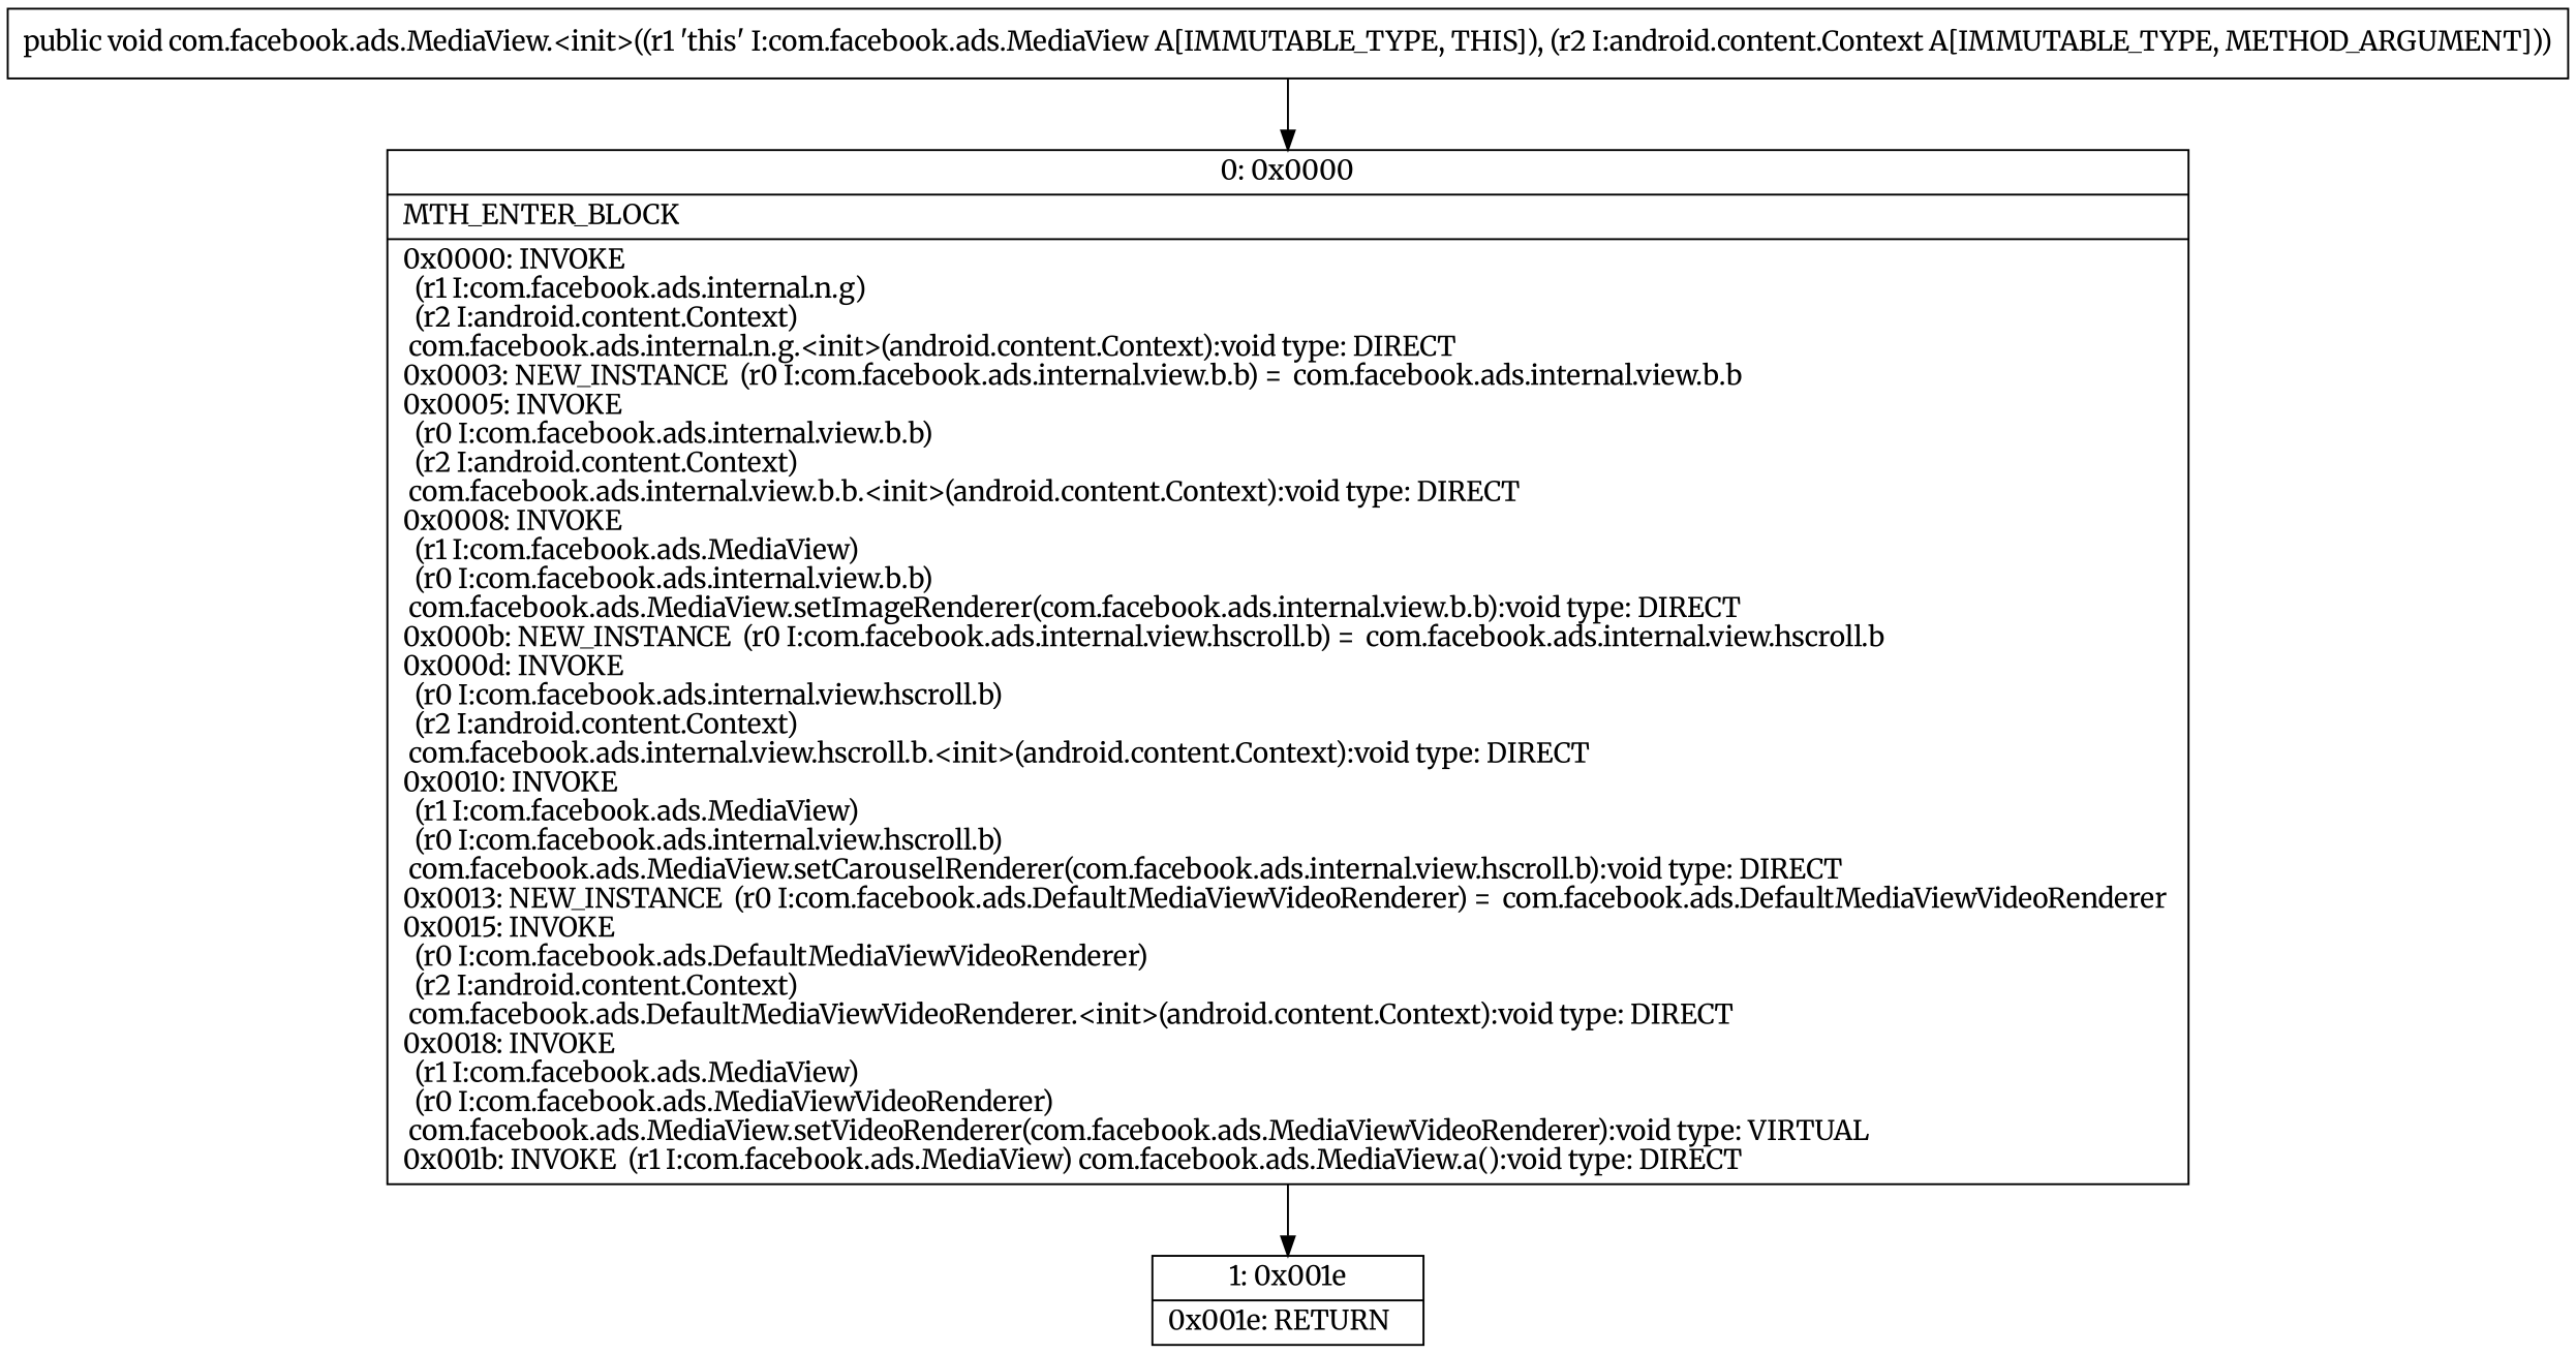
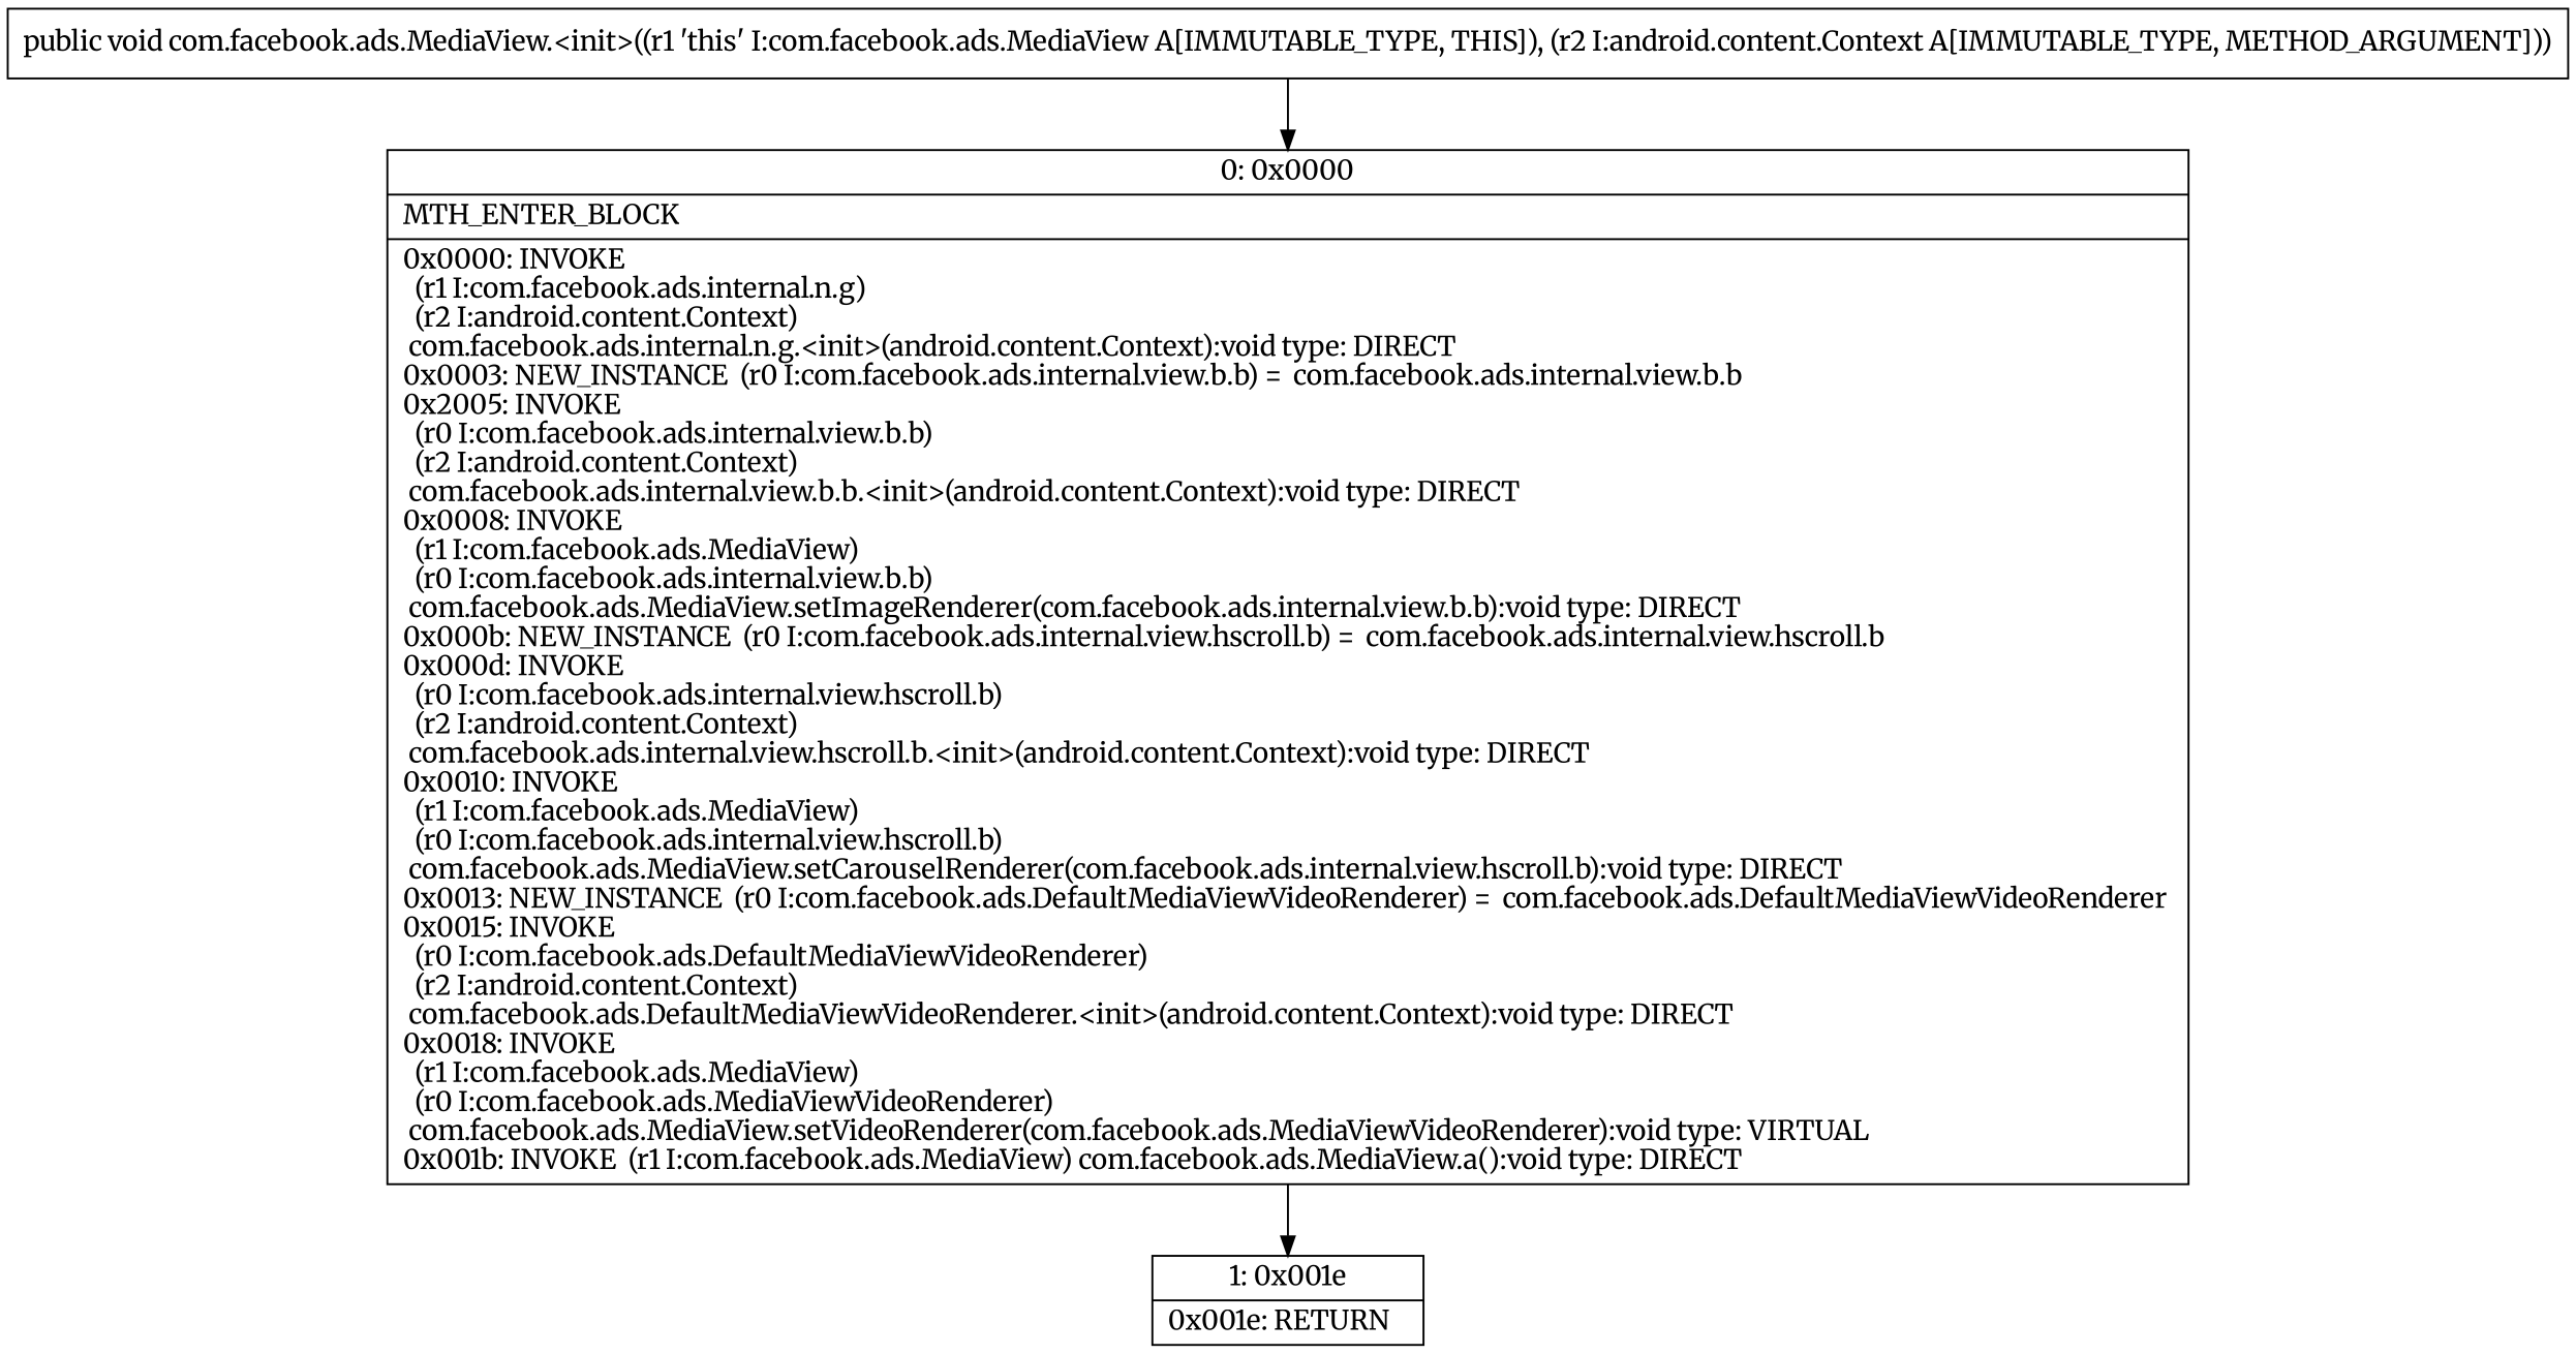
  digraph {
    fontname=Merriweather
    node [shape=record fontname=Merriweather]
    edge [fontname=Merriweather]
-   n1 [label="{0\:\ 0x0000|MTH_ENTER_BLOCK\l|0x0000: INVOKE  \l  (r1 I:com.facebook.ads.internal.n.g)\l  (r2 I:android.content.Context)\l com.facebook.ads.internal.n.g.\<init\>(android.content.Context):void type: DIRECT \l0x0003: NEW_INSTANCE  (r0 I:com.facebook.ads.internal.view.b.b) =  com.facebook.ads.internal.view.b.b \l0x0005: INVOKE  \l  (r0 I:com.facebook.ads.internal.view.b.b)\l  (r2 I:android.content.Context)\l com.facebook.ads.internal.view.b.b.\<init\>(android.content.Context):void type: DIRECT \l0x0008: INVOKE  \l  (r1 I:com.facebook.ads.MediaView)\l  (r0 I:com.facebook.ads.internal.view.b.b)\l com.facebook.ads.MediaView.setImageRenderer(com.facebook.ads.internal.view.b.b):void type: DIRECT \l0x000b: NEW_INSTANCE  (r0 I:com.facebook.ads.internal.view.hscroll.b) =  com.facebook.ads.internal.view.hscroll.b \l0x000d: INVOKE  \l  (r0 I:com.facebook.ads.internal.view.hscroll.b)\l  (r2 I:android.content.Context)\l com.facebook.ads.internal.view.hscroll.b.\<init\>(android.content.Context):void type: DIRECT \l0x0010: INVOKE  \l  (r1 I:com.facebook.ads.MediaView)\l  (r0 I:com.facebook.ads.internal.view.hscroll.b)\l com.facebook.ads.MediaView.setCarouselRenderer(com.facebook.ads.internal.view.hscroll.b):void type: DIRECT \l0x0013: NEW_INSTANCE  (r0 I:com.facebook.ads.DefaultMediaViewVideoRenderer) =  com.facebook.ads.DefaultMediaViewVideoRenderer \l0x0015: INVOKE  \l  (r0 I:com.facebook.ads.DefaultMediaViewVideoRenderer)\l  (r2 I:android.content.Context)\l com.facebook.ads.DefaultMediaViewVideoRenderer.\<init\>(android.content.Context):void type: DIRECT \l0x0018: INVOKE  \l  (r1 I:com.facebook.ads.MediaView)\l  (r0 I:com.facebook.ads.MediaViewVideoRenderer)\l com.facebook.ads.MediaView.setVideoRenderer(com.facebook.ads.MediaViewVideoRenderer):void type: VIRTUAL \l0x001b: INVOKE  (r1 I:com.facebook.ads.MediaView) com.facebook.ads.MediaView.a():void type: DIRECT \l}"]
+   n1 [label="{0\:\ 0x0000|MTH_ENTER_BLOCK\l|0x0000: INVOKE  \l  (r1 I:com.facebook.ads.internal.n.g)\l  (r2 I:android.content.Context)\l com.facebook.ads.internal.n.g.\<init\>(android.content.Context):void type: DIRECT \l0x0003: NEW_INSTANCE  (r0 I:com.facebook.ads.internal.view.b.b) =  com.facebook.ads.internal.view.b.b \l0x2005: INVOKE  \l  (r0 I:com.facebook.ads.internal.view.b.b)\l  (r2 I:android.content.Context)\l com.facebook.ads.internal.view.b.b.\<init\>(android.content.Context):void type: DIRECT \l0x0008: INVOKE  \l  (r1 I:com.facebook.ads.MediaView)\l  (r0 I:com.facebook.ads.internal.view.b.b)\l com.facebook.ads.MediaView.setImageRenderer(com.facebook.ads.internal.view.b.b):void type: DIRECT \l0x000b: NEW_INSTANCE  (r0 I:com.facebook.ads.internal.view.hscroll.b) =  com.facebook.ads.internal.view.hscroll.b \l0x000d: INVOKE  \l  (r0 I:com.facebook.ads.internal.view.hscroll.b)\l  (r2 I:android.content.Context)\l com.facebook.ads.internal.view.hscroll.b.\<init\>(android.content.Context):void type: DIRECT \l0x0010: INVOKE  \l  (r1 I:com.facebook.ads.MediaView)\l  (r0 I:com.facebook.ads.internal.view.hscroll.b)\l com.facebook.ads.MediaView.setCarouselRenderer(com.facebook.ads.internal.view.hscroll.b):void type: DIRECT \l0x0013: NEW_INSTANCE  (r0 I:com.facebook.ads.DefaultMediaViewVideoRenderer) =  com.facebook.ads.DefaultMediaViewVideoRenderer \l0x0015: INVOKE  \l  (r0 I:com.facebook.ads.DefaultMediaViewVideoRenderer)\l  (r2 I:android.content.Context)\l com.facebook.ads.DefaultMediaViewVideoRenderer.\<init\>(android.content.Context):void type: DIRECT \l0x0018: INVOKE  \l  (r1 I:com.facebook.ads.MediaView)\l  (r0 I:com.facebook.ads.MediaViewVideoRenderer)\l com.facebook.ads.MediaView.setVideoRenderer(com.facebook.ads.MediaViewVideoRenderer):void type: VIRTUAL \l0x001b: INVOKE  (r1 I:com.facebook.ads.MediaView) com.facebook.ads.MediaView.a():void type: DIRECT \l}"]
    n2 [label="{1\:\ 0x001e|0x001e: RETURN   \l}"]
    n3 [label="{public void com.facebook.ads.MediaView.\<init\>((r1 'this' I:com.facebook.ads.MediaView A[IMMUTABLE_TYPE, THIS]), (r2 I:android.content.Context A[IMMUTABLE_TYPE, METHOD_ARGUMENT])) }"]
    n1 -> n2
    n3 -> n1
  }
